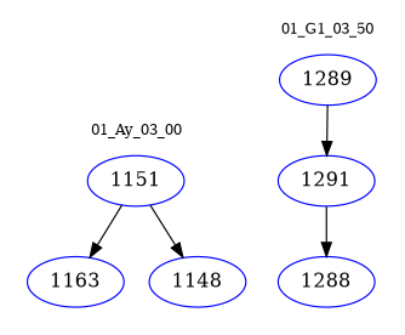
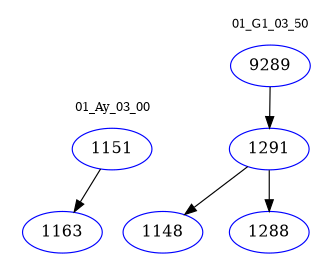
  digraph {
    node [color=blue]
    edge [color=black]
    n1 [label=1151]
    n2 [label=1148]
    n3 [label=1163]
    n4 [label=1291]
    n5 [label=1288]
-   n6 [label=1289]
+   n6 [label=9289]
    subgraph cluster_1 {
      color=white
      fontsize=10
      label="01_Ay_03_00"
      n1
      n2
      n3
    }
    subgraph cluster_2 {
      color=white
      fontsize=10
      label="01_G1_03_50"
      n4
      n5
      n6
    }
-   n1 -> n2
+   n4 -> n2
    n1 -> n3
    n4 -> n5
    n6 -> n4
  }
